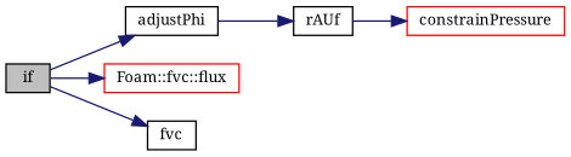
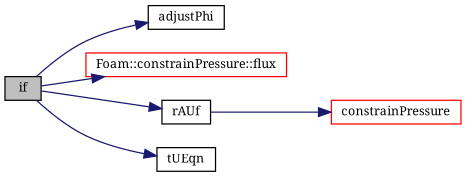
  digraph {
    fontname="Noto Serif"
    rankdir=LR
    node [color=black fontname="Noto Serif" fontsize=10 shape=record]
    edge [color=midnightblue fontname="Noto Serif" fontsize=10 labelfontname=Helvetica labelfontsize=10 style=solid]
    n1 [fillcolor=grey75 fontcolor=black height=0.2 label=if style=filled width=0.4]
    n2 [height=0.2 label=adjustPhi width=0.4]
-   n3 [color=red height=0.2 label="Foam::fvc::flux" width=0.4]
+   n3 [color=red height=0.2 label="Foam::constrainPressure::flux" width=0.4]
    n4 [height=0.2 label=rAUf width=0.4]
-   n5 [height=0.2 label=fvc width=0.4]
+   n5 [height=0.2 label=tUEqn width=0.4]
    n6 [color=red height=0.2 label=constrainPressure width=0.4]
    n1 -> n2
    n1 -> n3
-   n2 -> n4
+   n1 -> n4
    n1 -> n5
    n4 -> n6
  }
